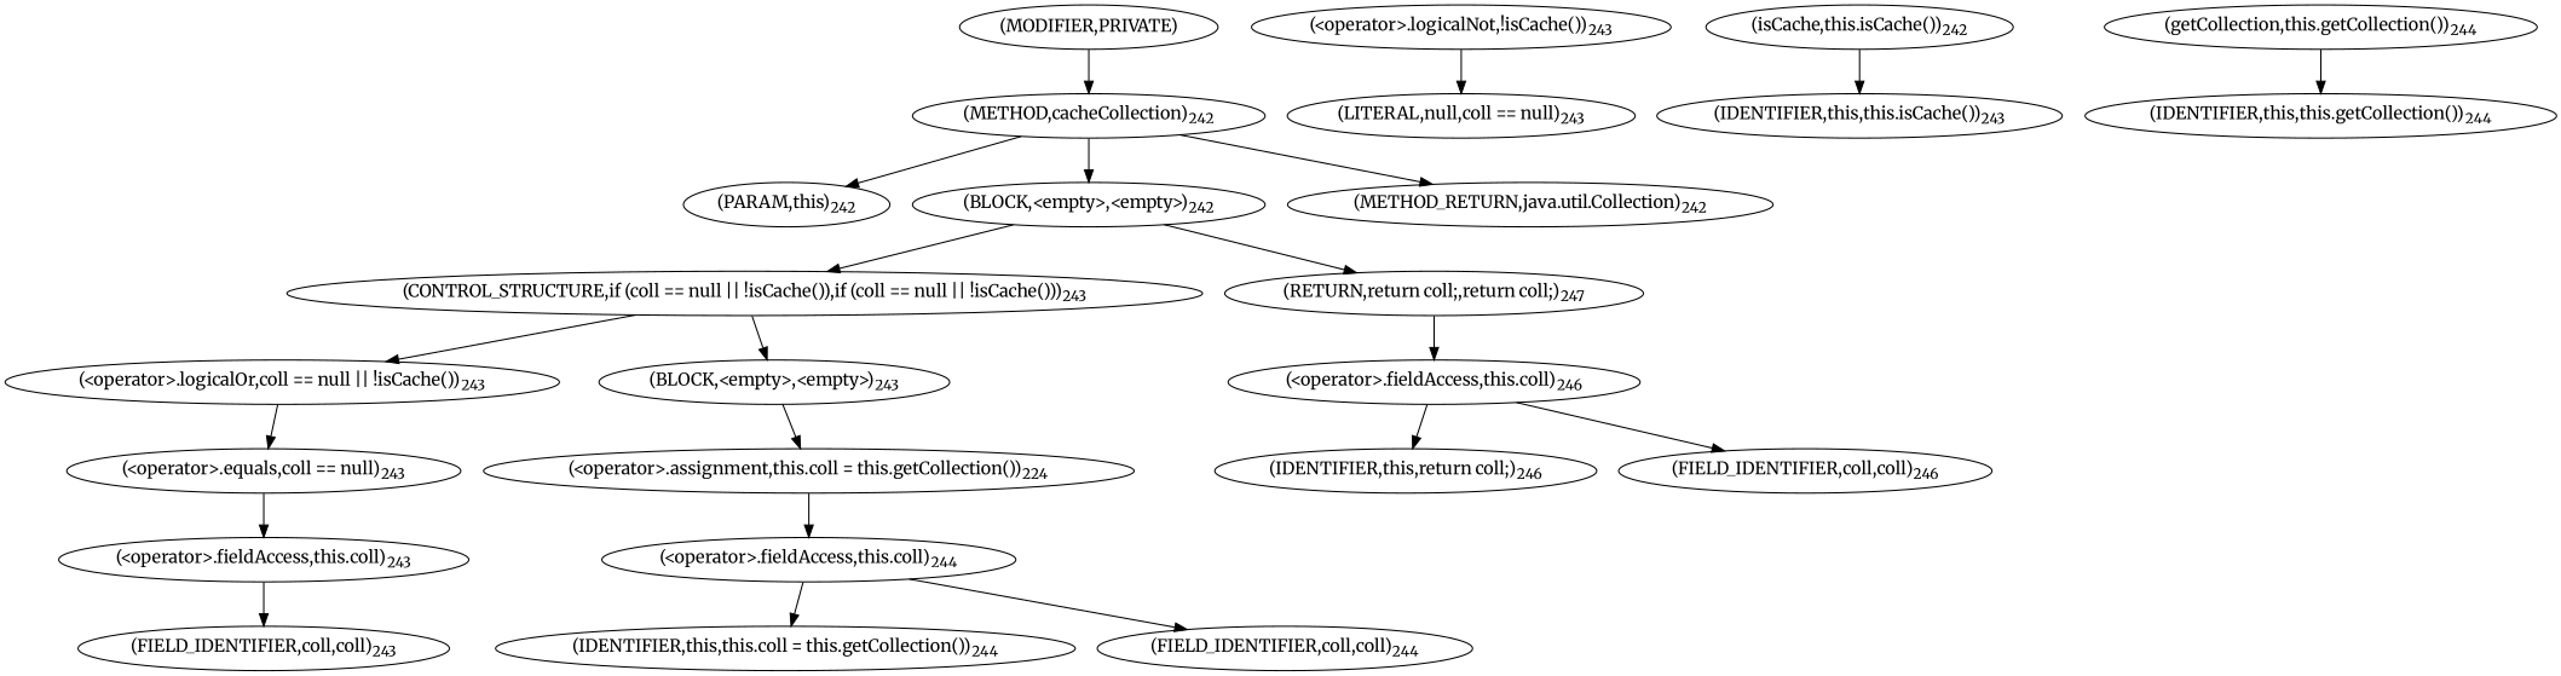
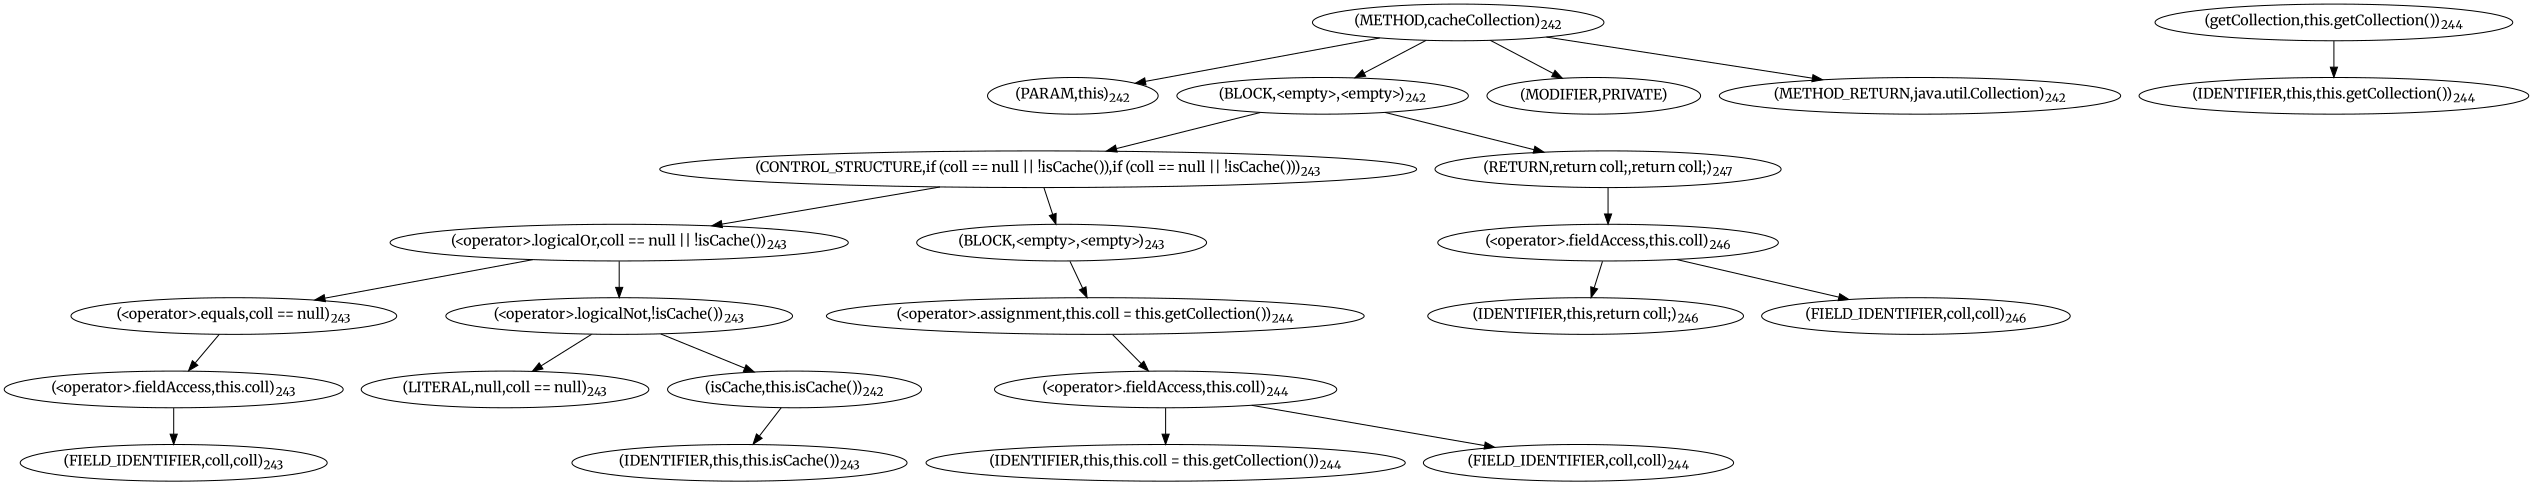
  digraph {
    fontname=Merriweather
    node [fontname=Merriweather]
    edge [fontname=Merriweather]
    n1 [label=<(METHOD,cacheCollection)<SUB>242</SUB>>]
    n2 [label=<(PARAM,this)<SUB>242</SUB>>]
    n3 [label=<(BLOCK,&lt;empty&gt;,&lt;empty&gt;)<SUB>242</SUB>>]
    n4 [label=<(MODIFIER,PRIVATE)>]
    n5 [label=<(METHOD_RETURN,java.util.Collection)<SUB>242</SUB>>]
    n6 [label=<(CONTROL_STRUCTURE,if (coll == null || !isCache()),if (coll == null || !isCache()))<SUB>243</SUB>>]
    n7 [label=<(RETURN,return coll;,return coll;)<SUB>247</SUB>>]
    n8 [label=<(&lt;operator&gt;.logicalOr,coll == null || !isCache())<SUB>243</SUB>>]
    n9 [label=<(BLOCK,&lt;empty&gt;,&lt;empty&gt;)<SUB>243</SUB>>]
    n10 [label=<(&lt;operator&gt;.fieldAccess,this.coll)<SUB>246</SUB>>]
    n11 [label=<(&lt;operator&gt;.equals,coll == null)<SUB>243</SUB>>]
    n12 [label=<(&lt;operator&gt;.logicalNot,!isCache())<SUB>243</SUB>>]
-   n13 [label=<(&lt;operator&gt;.assignment,this.coll = this.getCollection())<SUB>224</SUB>>]
+   n13 [label=<(&lt;operator&gt;.assignment,this.coll = this.getCollection())<SUB>244</SUB>>]
    n14 [label=<(&lt;operator&gt;.fieldAccess,this.coll)<SUB>243</SUB>>]
    n15 [label=<(LITERAL,null,coll == null)<SUB>243</SUB>>]
    n16 [label=<(isCache,this.isCache())<SUB>242</SUB>>]
    n17 [label=<(FIELD_IDENTIFIER,coll,coll)<SUB>243</SUB>>]
    n18 [label=<(IDENTIFIER,this,this.isCache())<SUB>243</SUB>>]
    n19 [label=<(&lt;operator&gt;.fieldAccess,this.coll)<SUB>244</SUB>>]
    n20 [label=<(IDENTIFIER,this,this.coll = this.getCollection())<SUB>244</SUB>>]
    n21 [label=<(FIELD_IDENTIFIER,coll,coll)<SUB>244</SUB>>]
    n22 [label=<(getCollection,this.getCollection())<SUB>244</SUB>>]
    n23 [label=<(IDENTIFIER,this,this.getCollection())<SUB>244</SUB>>]
    n24 [label=<(IDENTIFIER,this,return coll;)<SUB>246</SUB>>]
    n25 [label=<(FIELD_IDENTIFIER,coll,coll)<SUB>246</SUB>>]
    n1 -> n2
    n1 -> n3
-   n4 -> n1
+   n1 -> n4
    n1 -> n5
    n3 -> n6
    n3 -> n7
    n6 -> n8
    n6 -> n9
    n7 -> n10
    n8 -> n11
+   n8 -> n12
    n9 -> n13
    n10 -> n24
    n10 -> n25
    n11 -> n14
    n12 -> n15
+   n12 -> n16
    n13 -> n19
    n14 -> n17
    n16 -> n18
    n19 -> n20
    n19 -> n21
    n22 -> n23
  }
